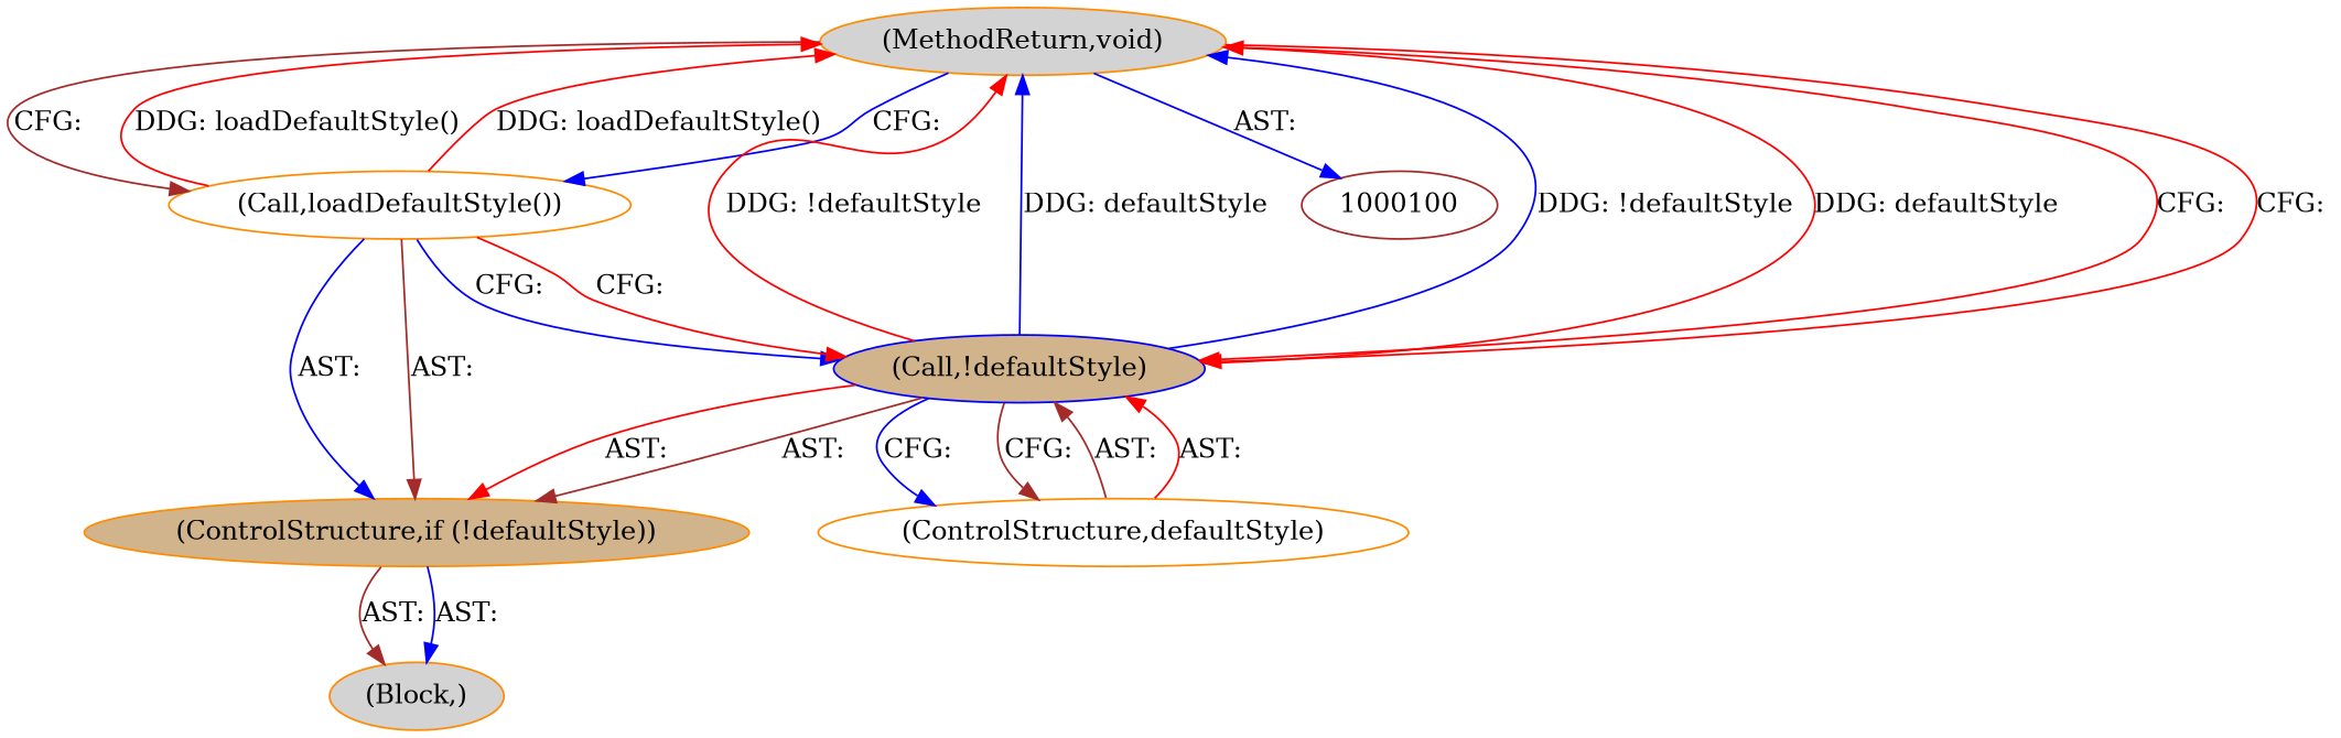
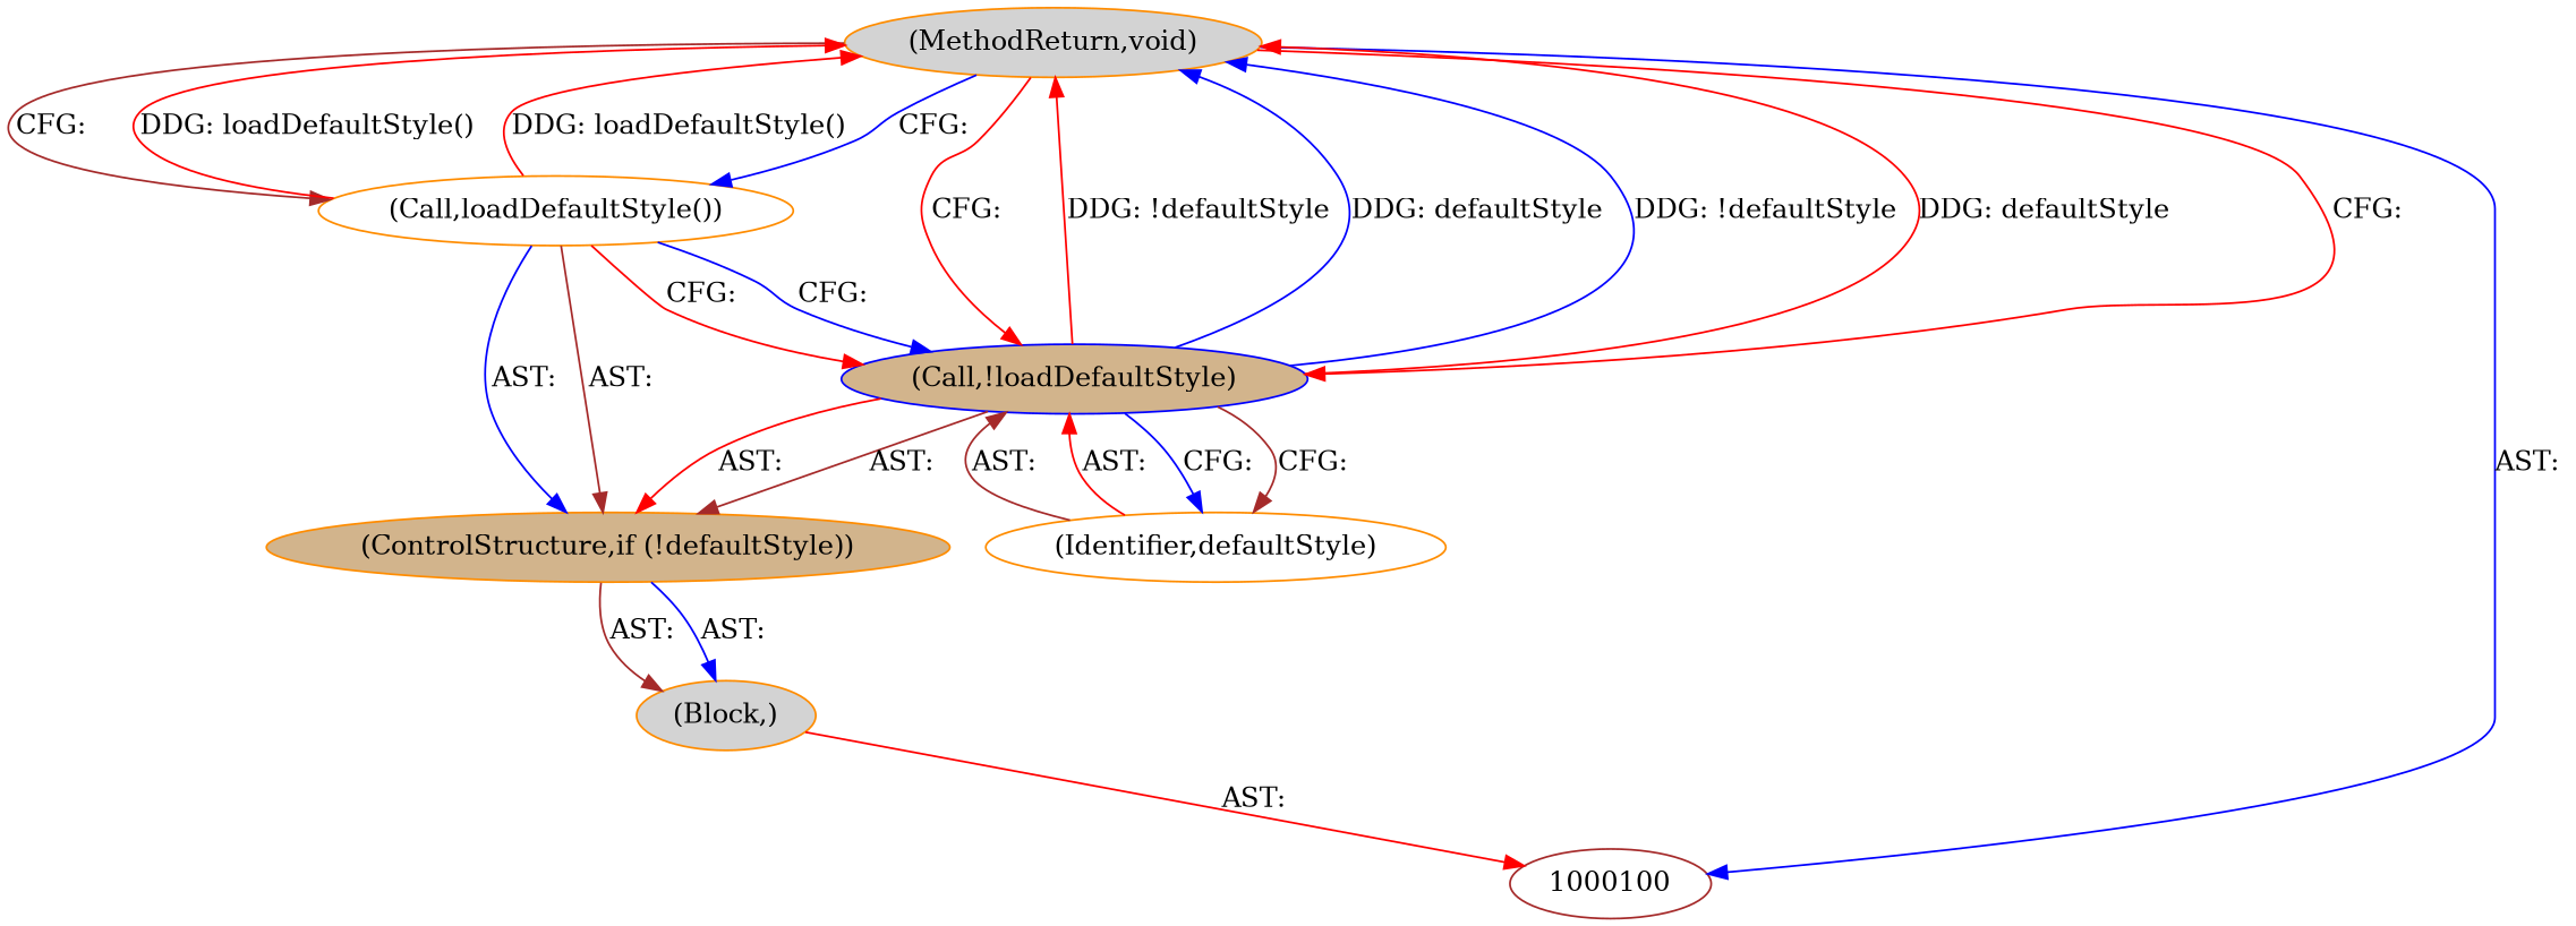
  digraph {
    node [color=darkorange fillcolor=white style=filled]
    edge [color=red]
    n1 [fillcolor=lightgrey label="(MethodReturn,void)"]
-   n2 [color=blue fillcolor=tan label="(Call,!defaultStyle)"]
+   n2 [color=blue fillcolor=tan label="(Call,!loadDefaultStyle)"]
    n3 [label="(Call,loadDefaultStyle())"]
    1000100 [color=brown]
    n5 [fillcolor=tan label="(ControlStructure,if (!defaultStyle))"]
-   n6 [label="(ControlStructure,defaultStyle)"]
+   n6 [label="(Identifier,defaultStyle)"]
    n7 [fillcolor=lightgrey label="(Block,)"]
    n1 -> n2 [label="CFG: "]
    n1 -> n2 [label="CFG: "]
    n1 -> n3 [color=blue label="CFG: "]
    n1 -> n3 [color=brown label="CFG: "]
    n1 -> 1000100 [color=blue label="AST: "]
    n2 -> n1 [label="DDG: !defaultStyle"]
    n2 -> n1 [color=blue label="DDG: defaultStyle"]
    n2 -> n1 [color=blue label="DDG: !defaultStyle"]
    n2 -> n1 [label="DDG: defaultStyle"]
    n2 -> n5 [label="AST: "]
    n2 -> n5 [color=brown label="AST: "]
    n2 -> n6 [color=blue label="CFG: "]
    n2 -> n6 [color=brown label="CFG: "]
    n3 -> n1 [label="DDG: loadDefaultStyle()"]
    n3 -> n1 [label="DDG: loadDefaultStyle()"]
    n3 -> n2 [color=blue label="CFG: "]
    n3 -> n2 [label="CFG: "]
    n3 -> n5 [color=blue label="AST: "]
    n3 -> n5 [color=brown label="AST: "]
    n5 -> n7 [color=brown label="AST: "]
    n5 -> n7 [color=blue label="AST: "]
    n6 -> n2 [color=brown label="AST: "]
    n6 -> n2 [label="AST: "]
+   n7 -> 1000100 [label="AST: "]
  }
